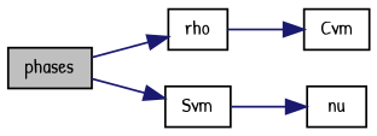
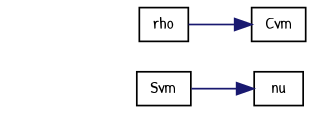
  digraph {
    fontname="Patrick Hand"
    rankdir=LR
    node [color=black fontname="Patrick Hand" fontsize=10 shape=record]
    edge [color=midnightblue fontname="Patrick Hand" fontsize=10 labelfontname=Helvetica labelfontsize=10 style=solid]
-   n1 [fillcolor=grey75 fontcolor=black height=0.2 label=phases style=filled width=0.4]
    n2 [height=0.2 label=rho width=0.4]
    n3 [height=0.2 label=Svm width=0.4]
    n4 [height=0.2 label=Cvm width=0.4]
    n5 [height=0.2 label=nu width=0.4]
-   n1 -> n2
-   n1 -> n3
    n2 -> n4
    n3 -> n5
  }
